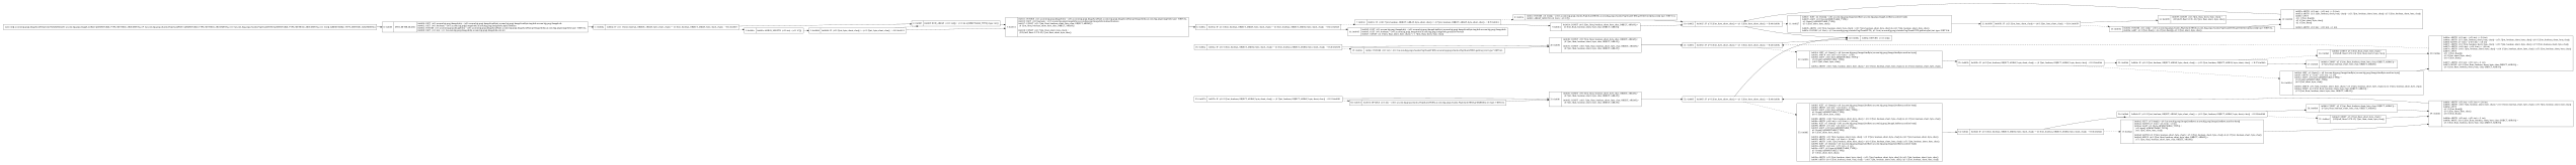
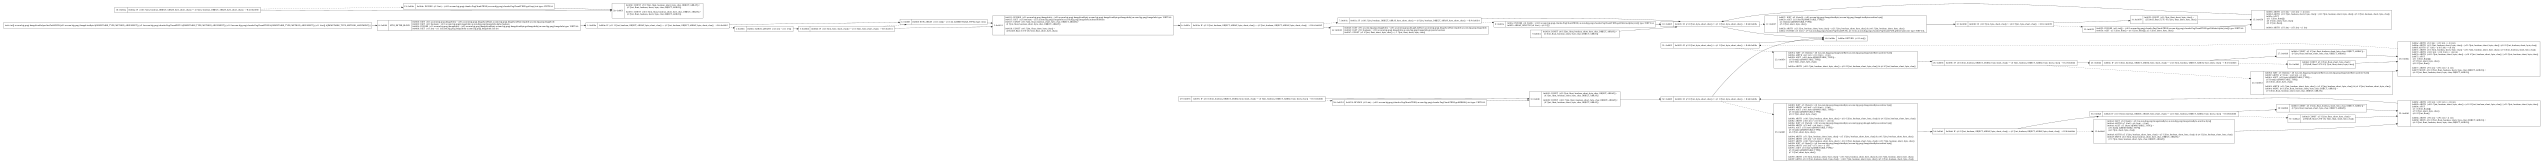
  digraph {
    fontname="PT Serif"
    rankdir=LR
    node [fontname="PT Serif" shape=record]
    edge [fontname="PT Serif"]
    n1 [label="{0\:\ 0x0000|MTH_ENTER_BLOCK\l|0x0000: IGET  (r0 I:ar.com.hjg.pngj.ImageInfo) = (r8 I:ar.com.hjg.pngj.ImageLineByte) ar.com.hjg.pngj.ImageLineByte.imgInfo ar.com.hjg.pngj.ImageInfo \l0x0002: IGET  (r0 I:boolean) = (r0 I:ar.com.hjg.pngj.ImageInfo) ar.com.hjg.pngj.ImageInfo.alpha boolean \l0x0004: INVOKE  (r1 I:ar.com.hjg.pngj.ImageInfo) = (r8 I:ar.com.hjg.pngj.ImageLineByte) ar.com.hjg.pngj.ImageLineByte.getImageInfo():ar.com.hjg.pngj.ImageInfo type: VIRTUAL \l0x0008: IGET  (r1 I:int) = (r1 I:ar.com.hjg.pngj.ImageInfo) ar.com.hjg.pngj.ImageInfo.cols int \l}"]
    n2 [label="{1\:\ 0x000a|0x000a: IF  (r11 I:?[int, boolean, OBJECT, ARRAY, byte, short, char]) == (0 ?[int, boolean, OBJECT, ARRAY, byte, short, char])  \-\> B:4:0x000f \l}"]
    n3 [label="{2\:\ 0x000c|0x000c: ARRAY_LENGTH  (r2 I:int) = (r11 I:?[]) \l}"]
    n4 [label="{4\:\ 0x000f|0x000f: NEW_ARRAY  (r11 I:int[]) = (r1 I:int A[IMMUTABLE_TYPE]) type: int[] \l}"]
    n5 [label="{3\:\ 0x000d|0x000d: IF  (r2 I:?[int, byte, short, char]) \>= (r1 I:?[int, byte, short, char])  \-\> B:5:0x0011 \l}"]
    n6 [label="{5\:\ 0x0011|0x0011: INVOKE  (r2 I:ar.com.hjg.pngj.ImageInfo) = (r8 I:ar.com.hjg.pngj.ImageLineByte) ar.com.hjg.pngj.ImageLineByte.getImageInfo():ar.com.hjg.pngj.ImageInfo type: VIRTUAL \l0x0015: IGET  (r2 I:boolean) = (r2 I:ar.com.hjg.pngj.ImageInfo) ar.com.hjg.pngj.ImageInfo.indexed boolean \l0x0017: CONST  (r3 I:?[int, float, boolean, short, byte, char, OBJECT, ARRAY]) = \l  (0 ?[int, float, boolean, short, byte, char, OBJECT, ARRAY])\l \l0x0018: CONST  (r4 I:?[int, float, short, byte, char]) = \l  (255(0xff, float:3.57E\-43) ?[int, float, short, byte, char])\l \l}"]
    n7 [label="{6\:\ 0x001a|0x001a: IF  (r2 I:?[int, boolean, OBJECT, ARRAY, byte, short, char]) == (0 ?[int, boolean, OBJECT, ARRAY, byte, short, char])  \-\> B:16:0x0043 \l}"]
    n8 [label="{7\:\ 0x001c|0x001c: IF  (r10 I:?[int, boolean, OBJECT, ARRAY, byte, short, char]) == (0 ?[int, boolean, OBJECT, ARRAY, byte, short, char])  \-\> B:9:0x0024 \l}"]
    n9 [label="{16\:\ 0x0043|0x0043: IGET  (r9 I:ar.com.hjg.pngj.ImageInfo) = (r8 I:ar.com.hjg.pngj.ImageLineByte) ar.com.hjg.pngj.ImageLineByte.imgInfo ar.com.hjg.pngj.ImageInfo \l0x0045: IGET  (r9 I:boolean) = (r9 I:ar.com.hjg.pngj.ImageInfo) ar.com.hjg.pngj.ImageInfo.greyscale boolean \l0x0047: CONST  (r2 I:?[int, float, short, byte, char]) = (\-1 ?[int, float, short, byte, char]) \l}"]
    n10 [label="{8\:\ 0x001e|0x001e: INVOKE  (r0 I:int[]) = (r10 I:ar.com.hjg.pngj.chunks.PngChunkTRNS) ar.com.hjg.pngj.chunks.PngChunkTRNS.getPalletteAlpha():int[] type: VIRTUAL \l0x0022: ARRAY_LENGTH  (r0 I:int) = (r0 I:?[]) \l}"]
    n11 [label="{9\:\ 0x0024|0x0024: CONST  (r0 I:?[int, float, boolean, short, byte, char, OBJECT, ARRAY]) = \l  (0 ?[int, float, boolean, short, byte, char, OBJECT, ARRAY])\l \l}"]
    n12 [label="{10\:\ 0x0025|0x0025: IF  (r3 I:?[int, byte, short, char]) \>= (r1 I:?[int, byte, short, char])  \-\> B:40:0x00ba \l}"]
    n13 [label="{11\:\ 0x0027|0x0027: IGET  (r2 I:byte[]) = (r8 I:ar.com.hjg.pngj.ImageLineByte) ar.com.hjg.pngj.ImageLineByte.scanline byte[] \l0x0029: AGET  (r2 I:byte A[IMMUTABLE_TYPE]) = \l  (r2 I:byte[] A[IMMUTABLE_TYPE])\l  (r3 I:?[int, short, byte, char])\l \l0x002b: ARITH  (r2 I:?[int, boolean, short, byte, char]) = (r2 I:?[int, boolean, short, byte, char]) & (r4 I:?[int, boolean, short, byte, char]) \l0x002c: INVOKE  (r5 I:int) = (r9 I:ar.com.hjg.pngj.chunks.PngChunkPLTE), (r2 I:int) ar.com.hjg.pngj.chunks.PngChunkPLTE.getEntry(int):int type: VIRTUAL \l}"]
    n14 [label="{40\:\ 0x00ba|0x00ba: RETURN  (r11 I:int[]) \l}"]
    n15 [label="{12\:\ 0x0030|0x0030: IF  (r2 I:?[int, byte, short, char]) \>= (r0 I:?[int, byte, short, char])  \-\> B:14:0x0039 \l}"]
    n16 [label="{13\:\ 0x0032|0x0032: INVOKE  (r6 I:int[]) = (r10 I:ar.com.hjg.pngj.chunks.PngChunkTRNS) ar.com.hjg.pngj.chunks.PngChunkTRNS.getPalletteAlpha():int[] type: VIRTUAL \l0x0036: AGET  (r2 I:?[int, float]) = (r6 I:?[int, float][]), (r2 I:?[int, short, byte, char]) \l}"]
    n17 [label="{14\:\ 0x0039|0x0039: CONST  (r2 I:?[int, float, short, byte, char]) = \l  (255(0xff, float:3.57E\-43) ?[int, float, short, byte, char])\l \l}"]
    n18 [label="{15\:\ 0x003b|0x003b: ARITH  (r2 I:int) = (r2 I:int) \<\< (24 int) \l0x003d: ARITH  (r2 I:?[int, boolean, short, byte, char]) = (r2 I:?[int, boolean, short, byte, char]) \| (r5 I:?[int, boolean, short, byte, char]) \l0x003e: APUT  \l  (r11 I:?[int, float][])\l  (r3 I:?[int, short, byte, char])\l  (r2 I:?[int, float])\l \l0x0040: ARITH  (r3 I:int) = (r3 I:int) + (1 int) \l}"]
    n19 [label="{18\:\ 0x004a|0x004a: IF  (r10 I:?[int, boolean, OBJECT, ARRAY, byte, short, char]) == (0 ?[int, boolean, OBJECT, ARRAY, byte, short, char])  \-\> B:20:0x0050 \l}"]
    n20 [label="{19\:\ 0x004c|0x004c: INVOKE  (r2 I:int) = (r10 I:ar.com.hjg.pngj.chunks.PngChunkTRNS) ar.com.hjg.pngj.chunks.PngChunkTRNS.getGray():int type: VIRTUAL \l}"]
    n21 [label="{20\:\ 0x0050|0x0050: CONST  (r9 I:?[int, float, boolean, short, byte, char, OBJECT, ARRAY]) = \l  (0 ?[int, float, boolean, short, byte, char, OBJECT, ARRAY])\l \l0x0051: CONST  (r10 I:?[int, float, boolean, short, byte, char, OBJECT, ARRAY]) = \l  (0 ?[int, float, boolean, short, byte, char, OBJECT, ARRAY])\l \l}"]
    n22 [label="{29\:\ 0x007b|0x007b: IF  (r10 I:?[int, boolean, OBJECT, ARRAY, byte, short, char]) == (0 ?[int, boolean, OBJECT, ARRAY, byte, short, char])  \-\> B:31:0x0081 \l}"]
    n23 [label="{30\:\ 0x007d|0x007d: INVOKE  (r2 I:int) = (r10 I:ar.com.hjg.pngj.chunks.PngChunkTRNS) ar.com.hjg.pngj.chunks.PngChunkTRNS.getRGB888():int type: VIRTUAL \l}"]
    n24 [label="{31\:\ 0x0081|0x0081: CONST  (r9 I:?[int, float, boolean, short, byte, char, OBJECT, ARRAY]) = \l  (0 ?[int, float, boolean, short, byte, char, OBJECT, ARRAY])\l \l0x0082: CONST  (r10 I:?[int, float, boolean, short, byte, char, OBJECT, ARRAY]) = \l  (0 ?[int, float, boolean, short, byte, char, OBJECT, ARRAY])\l \l}"]
    n25 [label="{21\:\ 0x0052|0x0052: IF  (r9 I:?[int, byte, short, char]) \>= (r1 I:?[int, byte, short, char])  \-\> B:40:0x00ba \l}"]
    n26 [label="{22\:\ 0x0054|0x0054: IGET  (r5 I:byte[]) = (r8 I:ar.com.hjg.pngj.ImageLineByte) ar.com.hjg.pngj.ImageLineByte.scanline byte[] \l0x0056: ARITH  (r6 I:int) = (r10 I:int) + (1 int) \l0x0058: AGET  (r10 I:byte A[IMMUTABLE_TYPE]) = \l  (r5 I:byte[] A[IMMUTABLE_TYPE])\l  (r10 I:?[int, short, byte, char])\l \l0x005a: ARITH  (r10 I:?[int, boolean, short, byte, char]) = (r10 I:?[int, boolean, short, byte, char]) & (r4 I:?[int, boolean, short, byte, char]) \l}"]
    n27 [label="{23\:\ 0x005b|0x005b: IF  (r0 I:?[int, boolean, OBJECT, ARRAY, byte, short, char]) == (0 ?[int, boolean, OBJECT, ARRAY, byte, short, char])  \-\> B:25:0x0066 \l}"]
    n28 [label="{24\:\ 0x005d|0x005d: IGET  (r5 I:byte[]) = (r8 I:ar.com.hjg.pngj.ImageLineByte) ar.com.hjg.pngj.ImageLineByte.scanline byte[] \l0x005f: ARITH  (r7 I:int) = (r6 I:int) + (1 int) \l0x0061: AGET  (r5 I:byte A[IMMUTABLE_TYPE]) = \l  (r5 I:byte[] A[IMMUTABLE_TYPE])\l  (r6 I:?[int, short, byte, char])\l \l0x0063: ARITH  (r5 I:?[int, boolean, short, byte, char]) = (r5 I:?[int, boolean, short, byte, char]) & (r4 I:?[int, boolean, short, byte, char]) \l0x0064: MOVE  (r6 I:?[int, float, boolean, short, byte, char, OBJECT, ARRAY]) = \l  (r7 I:?[int, float, boolean, short, byte, char, OBJECT, ARRAY])\l \l}"]
    n29 [label="{25\:\ 0x0066|0x0066: IF  (r10 I:?[int, boolean, OBJECT, ARRAY, byte, short, char]) == (r2 I:?[int, boolean, OBJECT, ARRAY, byte, short, char])  \-\> B:27:0x006b \l}"]
    n30 [label="{28\:\ 0x006c|0x006c: ARITH  (r5 I:int) = (r5 I:int) \<\< (24 int) \l0x006e: ARITH  (r5 I:?[int, boolean, short, byte, char]) = (r5 I:?[int, boolean, short, byte, char]) \| (r10 I:?[int, boolean, short, byte, char]) \l0x006f: ARITH  (r7 I:int) = (r10 I:int) \<\< (8 int) \l0x0071: ARITH  (r5 I:?[int, boolean, short, byte, char]) = (r5 I:?[int, boolean, short, byte, char]) \| (r7 I:?[int, boolean, short, byte, char]) \l0x0072: ARITH  (r10 I:int) = (r10 I:int) \<\< (16 int) \l0x0074: ARITH  (r10 I:?[int, boolean, short, byte, char]) = (r10 I:?[int, boolean, short, byte, char]) \| (r5 I:?[int, boolean, short, byte, char]) \l0x0875: APUT  \l  (r11 I:?[int, float][])\l  (r9 I:?[int, short, byte, char])\l  (r10 I:?[int, float])\l \l0x0077: ARITH  (r9 I:int) = (r9 I:int) + (1 int) \l0x0079: MOVE  (r10 I:?[int, float, boolean, short, byte, char, OBJECT, ARRAY]) = \l  (r6 I:?[int, float, boolean, short, byte, char, OBJECT, ARRAY])\l \l}"]
    n31 [label="{26\:\ 0x0068|0x0068: CONST  (r5 I:?[int, float, short, byte, char]) = \l  (255(0xff, float:3.57E\-43) ?[int, float, short, byte, char])\l \l}"]
    n32 [label="{27\:\ 0x006b|0x006b: CONST  (r5 I:?[int, float, boolean, short, byte, char, OBJECT, ARRAY]) = \l  (0 ?[int, float, boolean, short, byte, char, OBJECT, ARRAY])\l \l}"]
    n33 [label="{32\:\ 0x0083|0x0083: IF  (r9 I:?[int, byte, short, char]) \>= (r1 I:?[int, byte, short, char])  \-\> B:40:0x00ba \l}"]
    n34 [label="{33\:\ 0x0085|0x0085: IGET  (r5 I:byte[]) = (r8 I:ar.com.hjg.pngj.ImageLineByte) ar.com.hjg.pngj.ImageLineByte.scanline byte[] \l0x0087: ARITH  (r6 I:int) = (r10 I:int) + (1 int) \l0x0089: AGET  (r10 I:byte A[IMMUTABLE_TYPE]) = \l  (r5 I:byte[] A[IMMUTABLE_TYPE])\l  (r10 I:?[int, short, byte, char])\l \l0x008b: ARITH  (r10 I:?[int, boolean, short, byte, char]) = (r10 I:?[int, boolean, short, byte, char]) & (r4 I:?[int, boolean, short, byte, char]) \l0x008c: ARITH  (r10 I:int) = (r10 I:int) \<\< (16 int) \l0x008e: IGET  (r5 I:byte[]) = (r8 I:ar.com.hjg.pngj.ImageLineByte) ar.com.hjg.pngj.ImageLineByte.scanline byte[] \l0x0090: ARITH  (r7 I:int) = (r6 I:int) + (1 int) \l0x0092: AGET  (r5 I:byte A[IMMUTABLE_TYPE]) = \l  (r5 I:byte[] A[IMMUTABLE_TYPE])\l  (r6 I:?[int, short, byte, char])\l \l0x0094: ARITH  (r5 I:?[int, boolean, short, byte, char]) = (r5 I:?[int, boolean, short, byte, char]) & (r4 I:?[int, boolean, short, byte, char]) \l0x0095: ARITH  (r5 I:int) = (r5 I:int) \<\< (8 int) \l0x0097: ARITH  (r10 I:?[int, boolean, short, byte, char]) = (r10 I:?[int, boolean, short, byte, char]) \| (r5 I:?[int, boolean, short, byte, char]) \l0x0098: IGET  (r5 I:byte[]) = (r8 I:ar.com.hjg.pngj.ImageLineByte) ar.com.hjg.pngj.ImageLineByte.scanline byte[] \l0x009a: ARITH  (r6 I:int) = (r7 I:int) + (1 int) \l0x009c: AGET  (r5 I:byte A[IMMUTABLE_TYPE]) = \l  (r5 I:byte[] A[IMMUTABLE_TYPE])\l  (r7 I:?[int, short, byte, char])\l \l0x009e: ARITH  (r5 I:?[int, boolean, short, byte, char]) = (r5 I:?[int, boolean, short, byte, char]) & (r4 I:?[int, boolean, short, byte, char]) \l0x009f: ARITH  (r10 I:?[int, boolean, short, byte, char]) = (r10 I:?[int, boolean, short, byte, char]) \| (r5 I:?[int, boolean, short, byte, char]) \l}"]
    n35 [label="{34\:\ 0x00a0|0x00a0: IF  (r0 I:?[int, boolean, OBJECT, ARRAY, byte, short, char]) == (0 ?[int, boolean, OBJECT, ARRAY, byte, short, char])  \-\> B:36:0x00ab \l}"]
    n36 [label="{35\:\ 0x00a2|0x00a2: IGET  (r5 I:byte[]) = (r8 I:ar.com.hjg.pngj.ImageLineByte) ar.com.hjg.pngj.ImageLineByte.scanline byte[] \l0x00a4: ARITH  (r7 I:int) = (r6 I:int) + (1 int) \l0x00a6: AGET  (r5 I:byte A[IMMUTABLE_TYPE]) = \l  (r5 I:byte[] A[IMMUTABLE_TYPE])\l  (r6 I:?[int, short, byte, char])\l \l0x00a8: ARITH  (r5 I:?[int, boolean, short, byte, char]) = (r5 I:?[int, boolean, short, byte, char]) & (r4 I:?[int, boolean, short, byte, char]) \l0x00a9: MOVE  (r6 I:?[int, float, boolean, short, byte, char, OBJECT, ARRAY]) = \l  (r7 I:?[int, float, boolean, short, byte, char, OBJECT, ARRAY])\l \l}"]
    n37 [label="{36\:\ 0x00ab|0x00ab: IF  (r10 I:?[int, boolean, OBJECT, ARRAY, byte, short, char]) == (r2 I:?[int, boolean, OBJECT, ARRAY, byte, short, char])  \-\> B:38:0x00b0 \l}"]
    n38 [label="{39\:\ 0x00b1|0x00b1: ARITH  (r5 I:int) = (r5 I:int) \<\< (24 int) \l0x00b3: ARITH  (r10 I:?[int, boolean, short, byte, char]) = (r10 I:?[int, boolean, short, byte, char]) \| (r5 I:?[int, boolean, short, byte, char]) \l0x00b4: APUT  \l  (r11 I:?[int, float][])\l  (r9 I:?[int, short, byte, char])\l  (r10 I:?[int, float])\l \l0x00b6: ARITH  (r9 I:int) = (r9 I:int) + (1 int) \l0x00b8: MOVE  (r10 I:?[int, float, boolean, short, byte, char, OBJECT, ARRAY]) = \l  (r6 I:?[int, float, boolean, short, byte, char, OBJECT, ARRAY])\l \l}"]
    n39 [label="{37\:\ 0x00ad|0x00ad: CONST  (r5 I:?[int, float, short, byte, char]) = \l  (255(0xff, float:3.57E\-43) ?[int, float, short, byte, char])\l \l}"]
    n40 [label="{38\:\ 0x00b0|0x00b0: CONST  (r5 I:?[int, float, boolean, short, byte, char, OBJECT, ARRAY]) = \l  (0 ?[int, float, boolean, short, byte, char, OBJECT, ARRAY])\l \l}"]
    n41 [label="{static int[] ar.com.hjg.pngj.ImageLineHelper.lineToARGB32((r8 I:ar.com.hjg.pngj.ImageLineByte A[IMMUTABLE_TYPE, METHOD_ARGUMENT]), (r9 I:ar.com.hjg.pngj.chunks.PngChunkPLTE A[IMMUTABLE_TYPE, METHOD_ARGUMENT]), (r10 I:ar.com.hjg.pngj.chunks.PngChunkTRNS A[IMMUTABLE_TYPE, METHOD_ARGUMENT]), (r11 I:int[] A[IMMUTABLE_TYPE, METHOD_ARGUMENT])) }"]
    n1 -> n2
    n2 -> n3 [style=dashed]
    n2 -> n4
    n3 -> n5
    n4 -> n6
    n5 -> n4 [style=dashed]
    n5 -> n6
    n6 -> n7
    n7 -> n8 [style=dashed]
    n7 -> n9
    n8 -> n10 [style=dashed]
-   n8 -> n11
+   n8 -> n12
    n10 -> n12
    n11 -> n12
    n12 -> n13 [style=dashed]
    n12 -> n14
    n13 -> n15
    n15 -> n16 [style=dashed]
    n15 -> n17
    n16 -> n18
    n17 -> n18
    n18 -> n12
    n19 -> n20 [style=dashed]
    n19 -> n21
    n20 -> n21
-   n21 -> n25
    n22 -> n23 [style=dashed]
    n22 -> n24
    n23 -> n24
    n24 -> n33
    n25 -> n14
    n25 -> n26 [style=dashed]
    n26 -> n27
    n27 -> n28 [style=dashed]
    n27 -> n29
    n28 -> n30
    n29 -> n31 [style=dashed]
    n29 -> n32
    n30 -> n25 [style=dashed]
    n31 -> n30
+   n32 -> n30
    n33 -> n14
    n33 -> n34 [style=dashed]
    n34 -> n35
    n35 -> n36 [style=dashed]
    n35 -> n37
    n36 -> n38
    n37 -> n39 [style=dashed]
    n37 -> n40
    n38 -> n33
    n39 -> n38
    n40 -> n38
    n41 -> n1
  }
